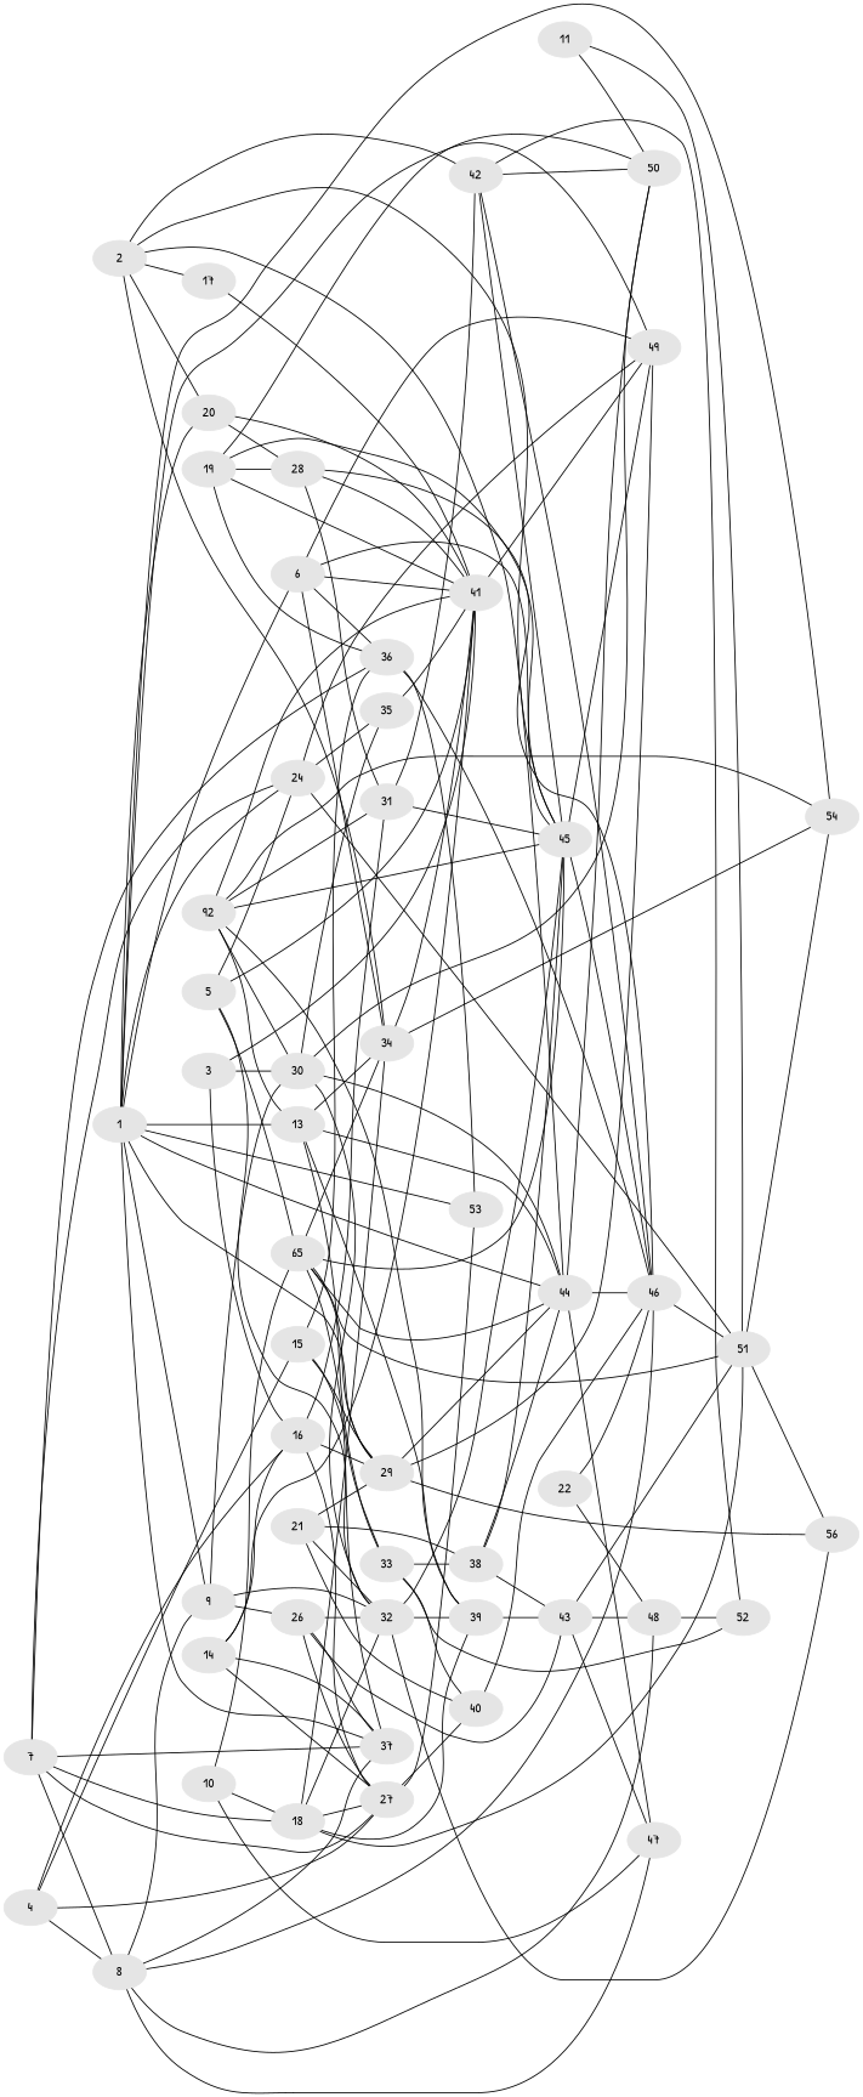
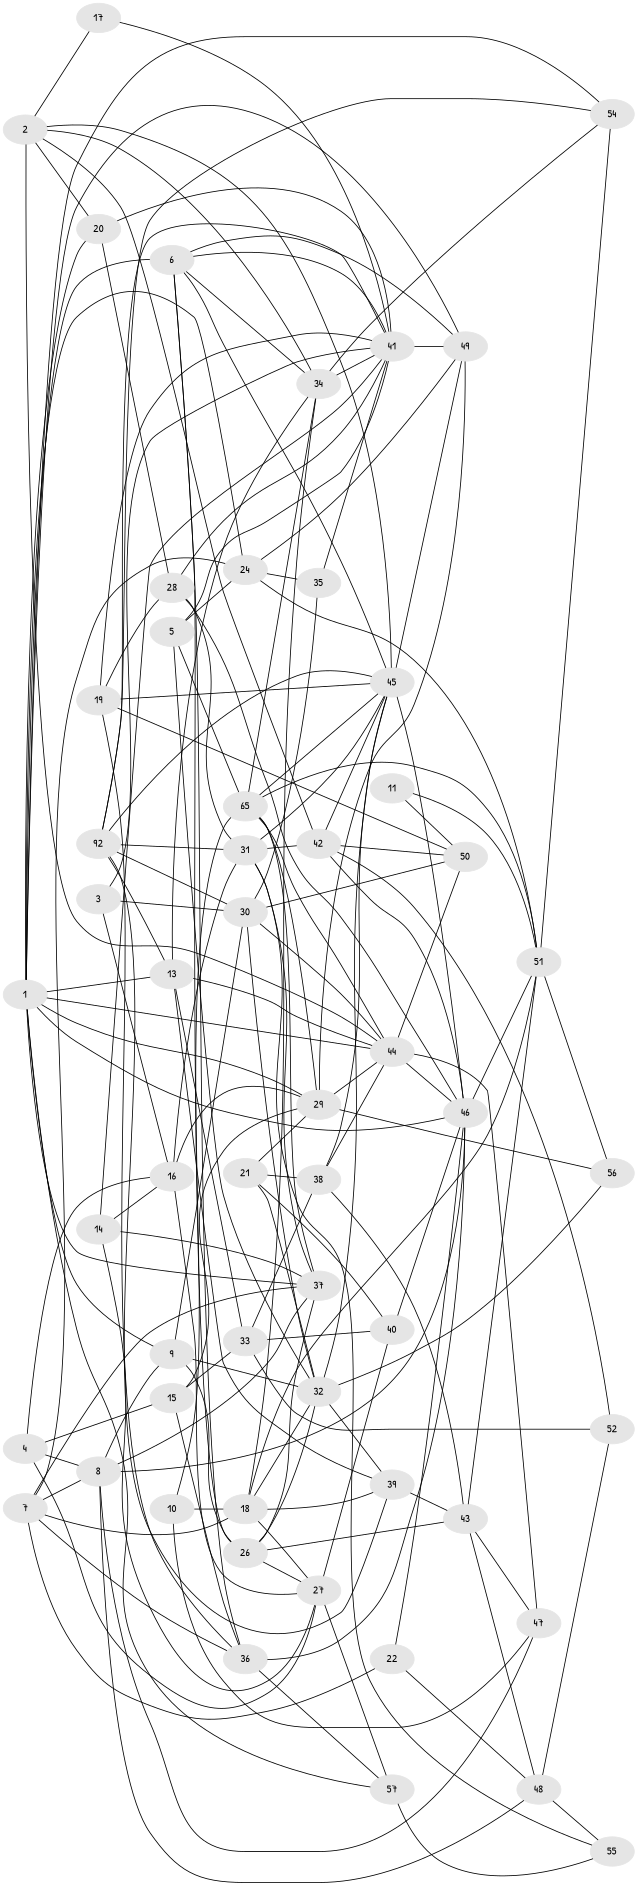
  graph {
    fontname="Patrick Hand"
    rankdir=LR
    node [color=gray90 fontname="Patrick Hand" style=filled]
    edge [fontname="Patrick Hand" weight=1.0]
    1
    6
    9
    13
    20
    24
    29
    37
    44
    46
    49
-   53
+   53 [label=57]
    54
    34
    45
    41
    26
    36
    30
    32
    39
    33
    28
    51
    35
    56
    47
    50
+   55
    2
    17
    42
    52
    3
    16
    27
    31
    4
    8
    15
    48
    40
    5
    n44 [label=65]
    43
    7
    18
    22
    10
    11
    n51 [label=92]
    38
    14
    19
    21
    1 -- 6
    1 -- 9
    1 -- 13
    1 -- 20
    1 -- 24
    1 -- 29
    1 -- 37
    1 -- 44
+   1 -- 46
    1 -- 49
    1 -- 53
    1 -- 54
    6 -- 49 [weight=2.0]
    6 -- 34
    6 -- 45
    6 -- 41
+   6 -- 26
    6 -- 36
    9 -- 26
    9 -- 30
    9 -- 32
    13 -- 44
    13 -- 34
    13 -- 39
    13 -- 33
    20 -- 41
    20 -- 28
    24 -- 49
    24 -- 51
    24 -- 35
    29 -- 44
    29 -- 49
    29 -- 56
    44 -- 46
    44 -- 47
    44 -- 50
    46 -- 51
+   53 -- 55
    34 -- 54
    34 -- 41
    45 -- 46
    45 -- 49
    41 -- 49
    26 -- 37
    26 -- 32
    26 -- 27
    26 -- 43
    36 -- 46
    36 -- 53
    30 -- 44
    30 -- 32
    30 -- 35
    30 -- 50
    32 -- 45
    32 -- 39
    32 -- 56
    39 -- 43
    33 -- 52
    33 -- 40
    33 -- 38
    28 -- 46
    28 -- 41
    28 -- 31
    51 -- 54
    51 -- 56
    35 -- 41
    2 -- 20
    2 -- 44
    2 -- 34
    2 -- 45
    2 -- 17
    2 -- 42
    17 -- 41
    42 -- 46
    42 -- 45
    42 -- 50
    42 -- 52
    3 -- 41
    3 -- 30
    3 -- 16
    16 -- 29
    16 -- 27
    16 -- 31
    27 -- 53
    27 -- 40
+   31 -- 37
    31 -- 45
+   31 -- 55
    31 -- 42
    4 -- 16
    4 -- 27
    4 -- 8
    4 -- 15
    8 -- 9
    8 -- 37
    8 -- 46
    8 -- 47
    8 -- 48
    15 -- 29 [weight=2.0]
    15 -- 36
    15 -- 33
+   48 -- 55
    48 -- 52
    40 -- 46
    5 -- 24
    5 -- 41
    5 -- 32
    5 -- n44
    n44 -- 29
    n44 -- 37
    n44 -- 44
    n44 -- 34
    n44 -- 45
    n44 -- 51
    43 -- 51
    43 -- 47
    43 -- 48
    7 -- 24
    7 -- 37
    7 -- 36
    7 -- 8
    7 -- 18
-   7 -- 27
+   7 -- 22
    18 -- 34
    18 -- 32
    18 -- 39
    18 -- 51
    18 -- 27
    22 -- 46
    22 -- 48
    10 -- 47
    10 -- n44
    10 -- 18
    11 -- 51
    11 -- 50
    n51 -- 13
    n51 -- 54
    n51 -- 45
    n51 -- 41
    n51 -- 30
    n51 -- 39
    n51 -- 31
    38 -- 44
    38 -- 45
    38 -- 43
    14 -- 37
    14 -- 41
    14 -- 16
    14 -- 27
    19 -- 45
    19 -- 41
    19 -- 36
    19 -- 28
    19 -- 50
    21 -- 29
    21 -- 32
    21 -- 40
    21 -- 38
  }
